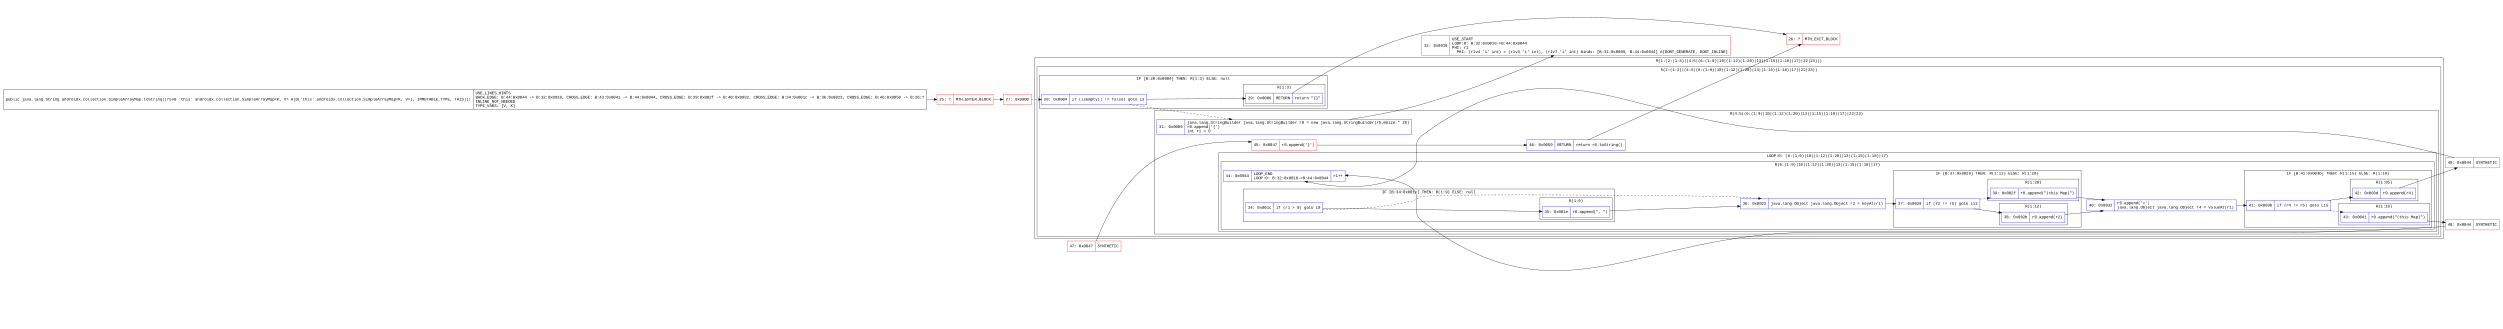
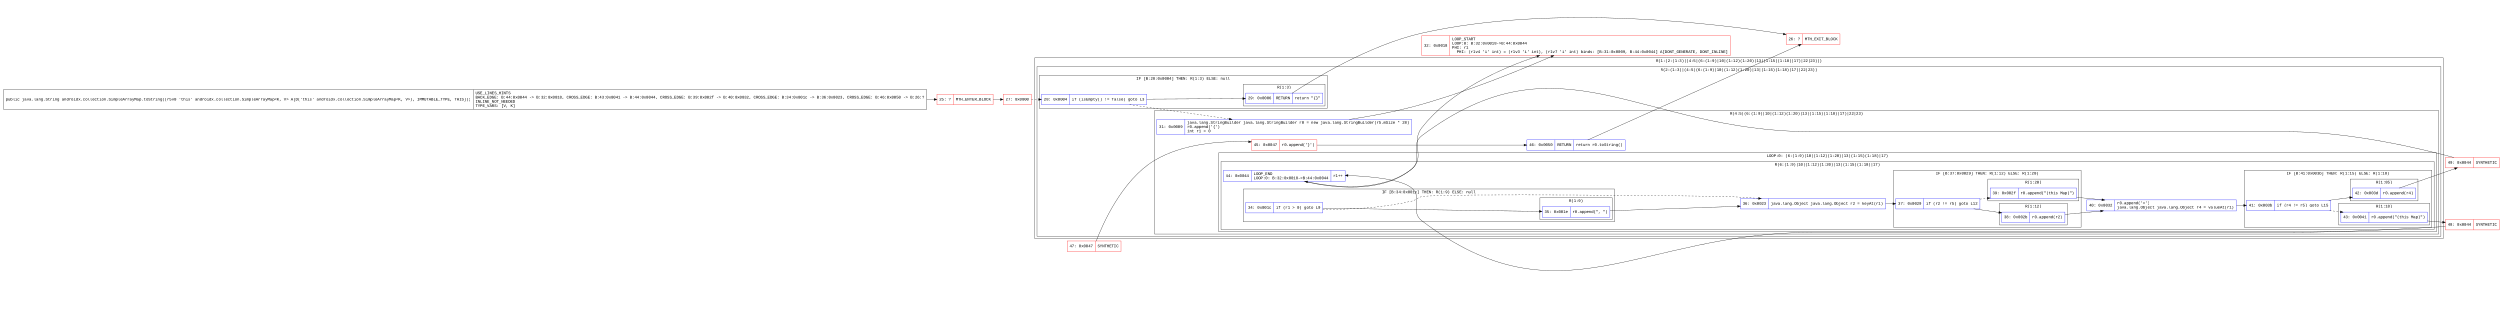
  digraph {
    fontname="Liberation Mono"
    rankdir=LR
    node [color=blue fontname="Liberation Mono" shape=record]
    edge [fontname="Liberation Mono"]
    n1 [label="{29\:\ 0x0006|RETURN\l|return \"\{\}\"\l}"]
    n2 [label="{28\:\ 0x0004|if (isEmpty() != false) goto L3\l}"]
    n3 [label="{35\:\ 0x001e|r0.append(\", \")\l}"]
    n4 [label="{34\:\ 0x001c|if (r1 \> 0) goto L9\l}"]
    n5 [label="{38\:\ 0x002b|r0.append(r2)\l}"]
    n6 [label="{39\:\ 0x002f|r0.append(\"(this Map)\")\l}"]
    n7 [label="{37\:\ 0x0029|if (r2 != r5) goto L12\l}"]
    n8 [label="{42\:\ 0x003d|r0.append(r4)\l}"]
    n9 [label="{43\:\ 0x0041|r0.append(\"(this Map)\")\l}"]
    n10 [label="{41\:\ 0x003b|if (r4 != r5) goto L15\l}"]
    n11 [label="{36\:\ 0x0023|java.lang.Object java.lang.Object r2 = keyAt(r1)\l}"]
    n12 [label="{40\:\ 0x0032|r0.append('=')\ljava.lang.Object java.lang.Object r4 = valueAt(r1)\l}"]
    n13 [label="{44\:\ 0x0044|LOOP_END\lLOOP:0: B:32:0x0018\-\>B:44:0x0044\l|r1++\l}"]
    n14 [label="{31\:\ 0x0009|java.lang.StringBuilder java.lang.StringBuilder r0 = new java.lang.StringBuilder(r5.mSize * 28)\lr0.append('\{')\lint r1 = 0\l}"]
    n15 [color=red label="{45\:\ 0x0047|r0.append('\}')\l}"]
    n16 [label="{46\:\ 0x0050|RETURN\l|return r0.toString()\l}"]
    n17 [color=red label="{26\:\ ?|MTH_EXIT_BLOCK\l}"]
    n18 [color=red label="{49\:\ 0x0044|SYNTHETIC\l}"]
    n19 [color=red label="{48\:\ 0x0044|SYNTHETIC\l}"]
-   n20 [color=red label="{32\:\ 0x0018|USE_START\lLOOP:0: B:32:0x0018\-\>B:44:0x0044\lPHI: r1 \l  PHI: (r1v4 'i' int) = (r1v3 'i' int), (r1v7 'i' int) binds: [B:31:0x0009, B:44:0x0044] A[DONT_GENERATE, DONT_INLINE]\l}"]
+   n20 [color=red label="{32\:\ 0x0018|LOOP_START\lLOOP:0: B:32:0x0018\-\>B:44:0x0044\lPHI: r1 \l  PHI: (r1v4 'i' int) = (r1v3 'i' int), (r1v7 'i' int) binds: [B:31:0x0009, B:44:0x0044] A[DONT_GENERATE, DONT_INLINE]\l}"]
    n21 [color=red label="{47\:\ 0x0047|SYNTHETIC\l}"]
    n22 [color=red label="{25\:\ ?|MTH_ENTER_BLOCK\l}"]
    n23 [color=red label="{27\:\ 0x0000}"]
    n24 [label="{public java.lang.String androidx.collection.SimpleArrayMap.toString((r5v0 'this' androidx.collection.SimpleArrayMap\<K, V\> A[D('this' androidx.collection.SimpleArrayMap\<K, V\>), IMMUTABLE_TYPE, THIS]))  | USE_LINES_HINTS\lBACK_EDGE: B:44:0x0044 \-\> B:32:0x0018, CROSS_EDGE: B:43:0x0041 \-\> B:44:0x0044, CROSS_EDGE: B:39:0x002f \-\> B:40:0x0032, CROSS_EDGE: B:34:0x001c \-\> B:36:0x0023, CROSS_EDGE: B:46:0x0050 \-\> B:26:?\lINLINE_NOT_NEEDED\lTYPE_VARS: [V, K]\l}" color=""]
    subgraph cluster_1 {
      label="R(1:(2:(1:3)|(4:5|(6:(1:9)|10|(1:12)(1:20)|13|(1:15)(1:18)|17)|22|23)))"
      subgraph cluster_2 {
        label="R(2:(1:3)|(4:5|(6:(1:9)|10|(1:12)(1:20)|13|(1:15)(1:18)|17)|22|23))"
        subgraph cluster_3 {
          label="IF [B:28:0x0004] THEN: R(1:3) ELSE: null"
          n2
          subgraph cluster_4 {
            label="R(1:3)"
            n1
          }
        }
        subgraph cluster_5 {
          label="R(4:5|(6:(1:9)|10|(1:12)(1:20)|13|(1:15)(1:18)|17)|22|23)"
          n14
          n15
          n16
          subgraph cluster_6 {
            label="LOOP:0: (6:(1:9)|10|(1:12)(1:20)|13|(1:15)(1:18)|17)"
            subgraph cluster_7 {
              label="R(6:(1:9)|10|(1:12)(1:20)|13|(1:15)(1:18)|17)"
              n11
              n12
              n13
              subgraph cluster_8 {
                label="IF [B:34:0x001c] THEN: R(1:9) ELSE: null"
                n4
                subgraph cluster_9 {
                  label="R(1:9)"
                  n3
                }
              }
              subgraph cluster_10 {
                label="IF [B:37:0x0029] THEN: R(1:12) ELSE: R(1:20)"
                n7
                subgraph cluster_11 {
                  label="R(1:12)"
                  n5
                }
                subgraph cluster_12 {
                  label="R(1:20)"
                  n6
                }
              }
              subgraph cluster_13 {
                label="IF [B:41:0x003b] THEN: R(1:15) ELSE: R(1:18)"
                n10
                subgraph cluster_14 {
                  label="R(1:85)"
                  n8
                }
                subgraph cluster_15 {
                  label="R(1:18)"
                  n9
                }
              }
            }
          }
        }
      }
    }
    n1 -> n17
    n2 -> n1
    n2 -> n14 [style=dashed]
    n3 -> n11
    n4 -> n3
    n4 -> n11 [style=dashed]
    n5 -> n12
    n6 -> n12
    n7 -> n5
    n7 -> n6 [style=dashed]
    n8 -> n18
    n9 -> n19
    n10 -> n8
    n10 -> n9 [style=dashed]
    n11 -> n7
    n12 -> n10
+   n13 -> n20
    n14 -> n20
    n15 -> n16
    n16 -> n17
    n18 -> n13
    n19 -> n13
    n21 -> n15
    n22 -> n23
    n23 -> n2 [style=dashed]
    n24 -> n22
  }
